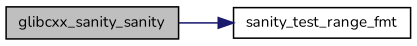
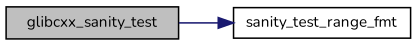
  digraph {
    rankdir=LR
    fontname=Nunito
    node [color=black fontname=Nunito fontsize=10 shape=record style=filled]
-   n1 [fillcolor=grey75 fontcolor=black height=0.2 label=glibcxx_sanity_sanity width=0.4]
+   n1 [fillcolor=grey75 fontcolor=black height=0.2 label=glibcxx_sanity_test width=0.4]
    n2 [fillcolor=white height=0.2 label=sanity_test_range_fmt width=0.4]
    n1 -> n2 [color=midnightblue fontname=Nunito fontsize=10 labelfontname=Helvetica labelfontsize=10 style=solid]
  }
